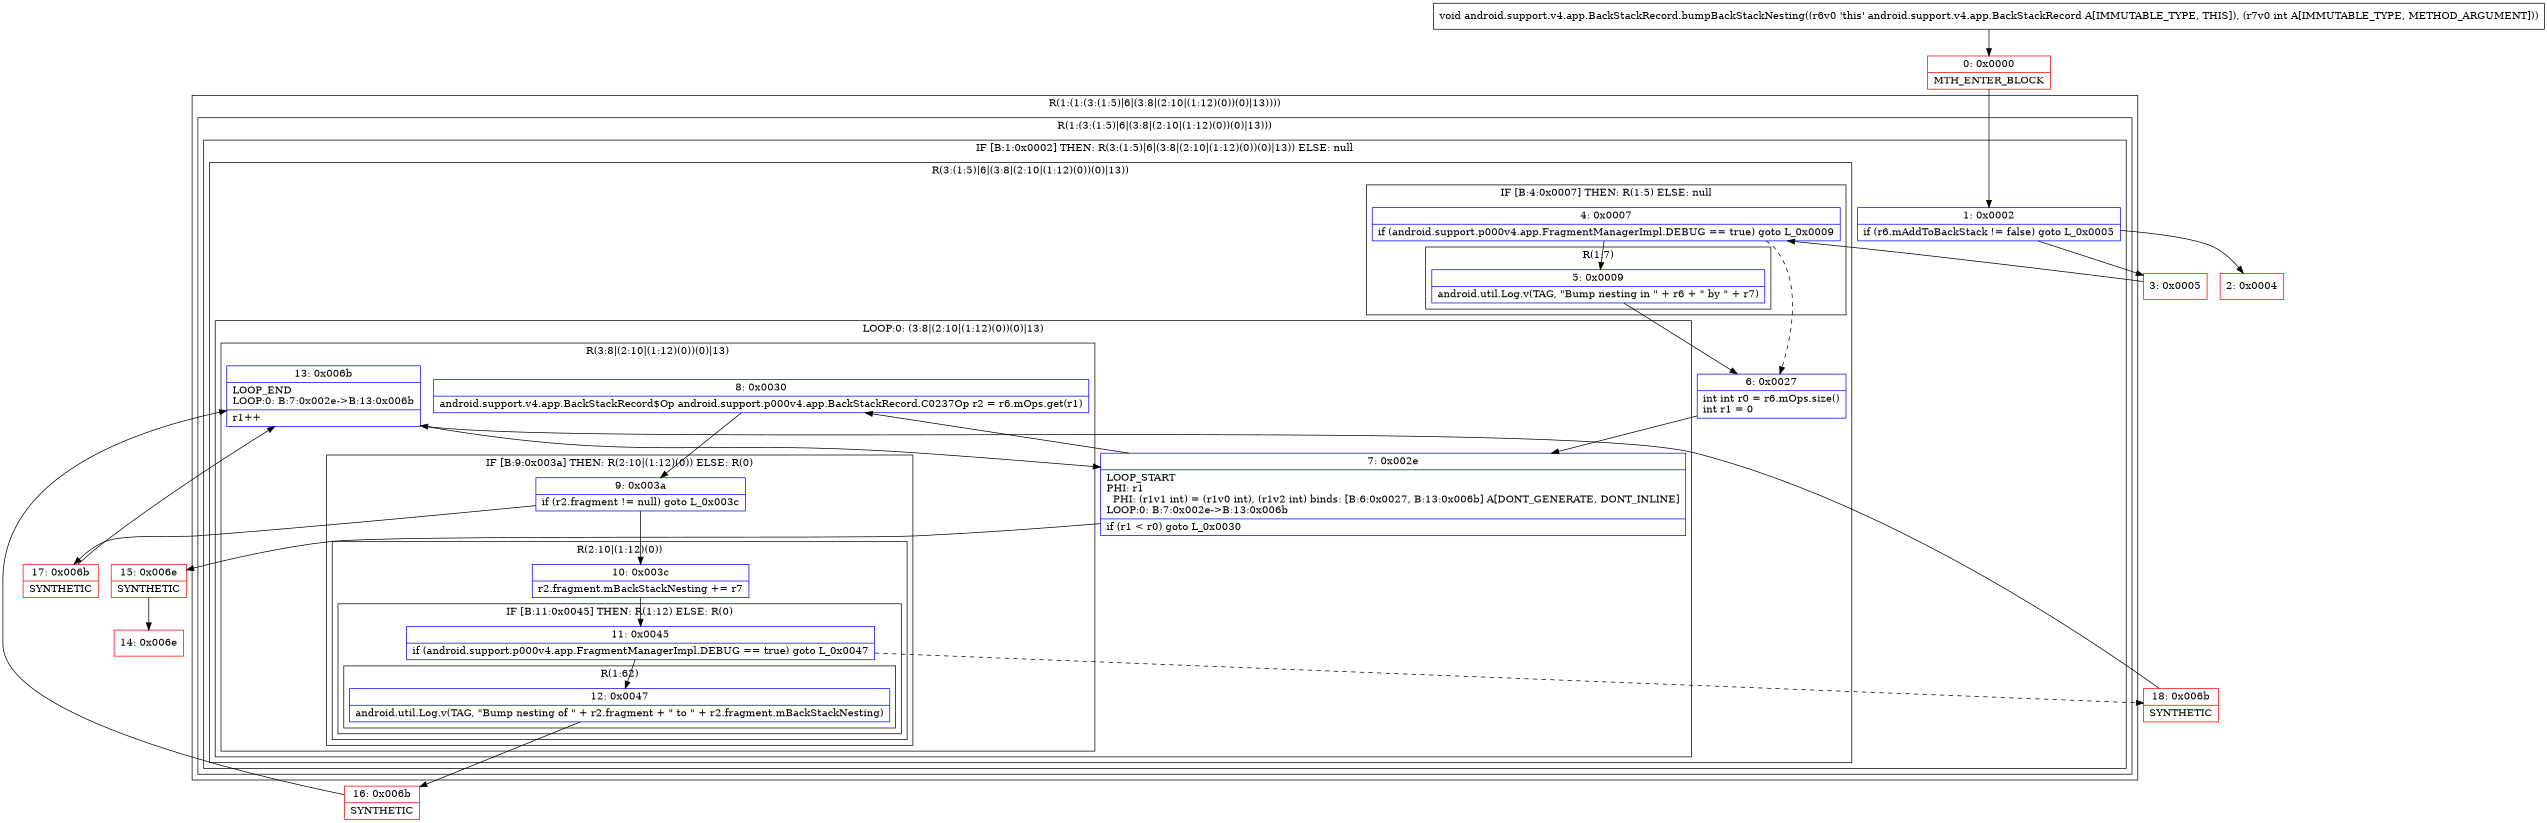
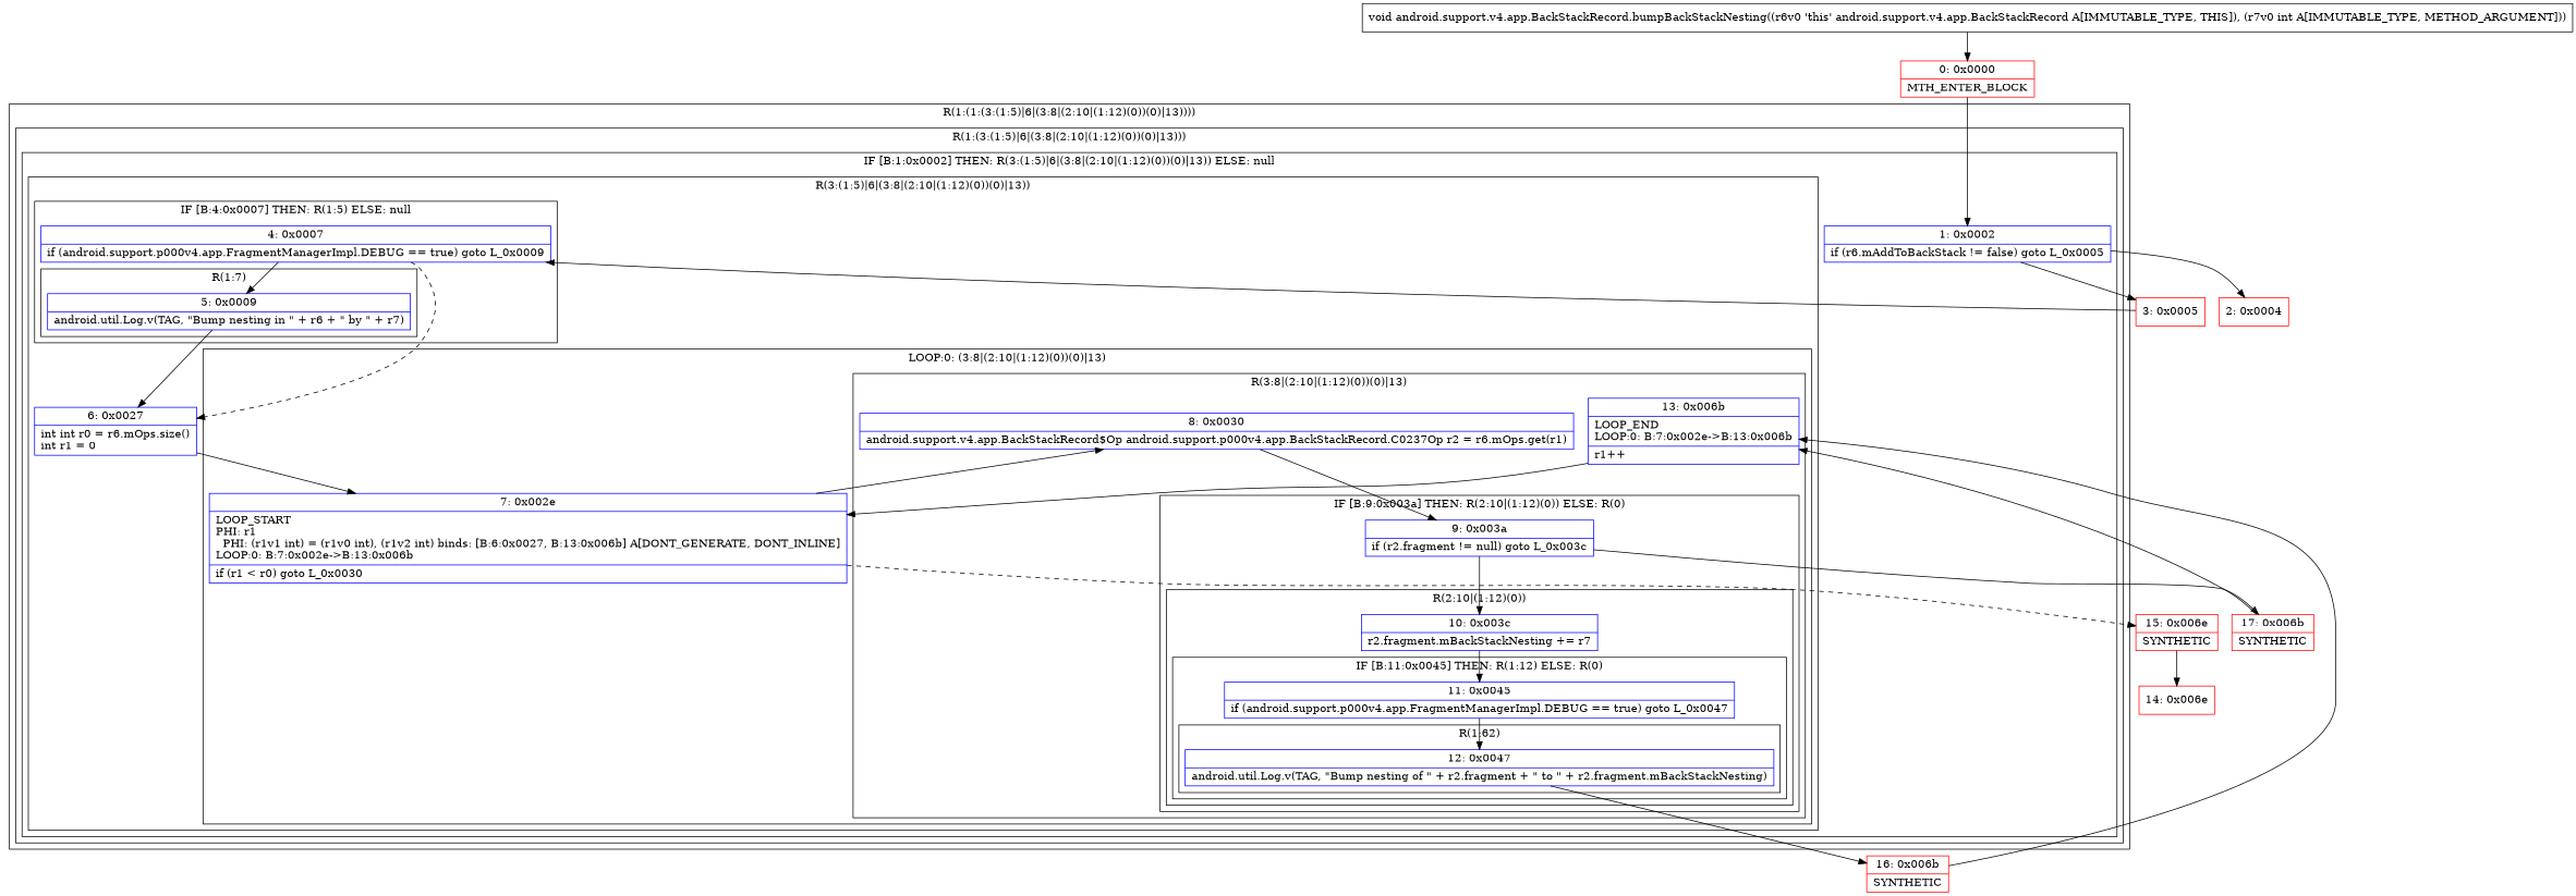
  digraph {
    node [color=blue shape=record]
    n1 [label="{5\:\ 0x0009|android.util.Log.v(TAG, \"Bump nesting in \" + r6 + \" by \" + r7)\l}"]
    n2 [label="{4\:\ 0x0007|if (android.support.p000v4.app.FragmentManagerImpl.DEBUG == true) goto L_0x0009\l}"]
    n3 [label="{12\:\ 0x0047|android.util.Log.v(TAG, \"Bump nesting of \" + r2.fragment + \" to \" + r2.fragment.mBackStackNesting)\l}"]
    n4 [label="{11\:\ 0x0045|if (android.support.p000v4.app.FragmentManagerImpl.DEBUG == true) goto L_0x0047\l}"]
    n5 [label="{10\:\ 0x003c|r2.fragment.mBackStackNesting += r7\l}"]
    n6 [label="{9\:\ 0x003a|if (r2.fragment != null) goto L_0x003c\l}"]
    n7 [label="{8\:\ 0x0030|android.support.v4.app.BackStackRecord$Op android.support.p000v4.app.BackStackRecord.C0237Op r2 = r6.mOps.get(r1)\l}"]
    n8 [label="{13\:\ 0x006b|LOOP_END\lLOOP:0: B:7:0x002e\-\>B:13:0x006b\l|r1++\l}"]
    n9 [label="{7\:\ 0x002e|LOOP_START\lPHI: r1 \l  PHI: (r1v1 int) = (r1v0 int), (r1v2 int) binds: [B:6:0x0027, B:13:0x006b] A[DONT_GENERATE, DONT_INLINE]\lLOOP:0: B:7:0x002e\-\>B:13:0x006b\l|if (r1 \< r0) goto L_0x0030\l}"]
    n10 [label="{6\:\ 0x0027|int int r0 = r6.mOps.size()\lint r1 = 0\l}"]
    n11 [label="{1\:\ 0x0002|if (r6.mAddToBackStack != false) goto L_0x0005\l}"]
    n12 [color=red label="{16\:\ 0x006b|SYNTHETIC\l}"]
-   n13 [color=red label="{18\:\ 0x006b|SYNTHETIC\l}"]
    n14 [color=red label="{17\:\ 0x006b|SYNTHETIC\l}"]
    n15 [color=red label="{15\:\ 0x006e|SYNTHETIC\l}"]
    n16 [color=red label="{2\:\ 0x0004}"]
    n17 [color=red label="{3\:\ 0x0005}"]
    n18 [color=red label="{14\:\ 0x006e}"]
    n19 [color=red label="{0\:\ 0x0000|MTH_ENTER_BLOCK\l}"]
    n20 [label="{void android.support.v4.app.BackStackRecord.bumpBackStackNesting((r6v0 'this' android.support.v4.app.BackStackRecord A[IMMUTABLE_TYPE, THIS]), (r7v0 int A[IMMUTABLE_TYPE, METHOD_ARGUMENT])) }" color=""]
    subgraph cluster_1 {
      label="R(1:(1:(3:(1:5)|6|(3:8|(2:10|(1:12)(0))(0)|13))))"
      subgraph cluster_2 {
        label="R(1:(3:(1:5)|6|(3:8|(2:10|(1:12)(0))(0)|13)))"
        subgraph cluster_3 {
          label="IF [B:1:0x0002] THEN: R(3:(1:5)|6|(3:8|(2:10|(1:12)(0))(0)|13)) ELSE: null"
          n11
          subgraph cluster_4 {
            label="R(3:(1:5)|6|(3:8|(2:10|(1:12)(0))(0)|13))"
            n10
            subgraph cluster_5 {
              label="IF [B:4:0x0007] THEN: R(1:5) ELSE: null"
              n2
              subgraph cluster_6 {
                label="R(1:7)"
                n1
              }
            }
            subgraph cluster_7 {
              label="LOOP:0: (3:8|(2:10|(1:12)(0))(0)|13)"
              n9
              subgraph cluster_8 {
                label="R(3:8|(2:10|(1:12)(0))(0)|13)"
                n7
                n8
                subgraph cluster_9 {
                  label="IF [B:9:0x003a] THEN: R(2:10|(1:12)(0)) ELSE: R(0)"
                  n6
                  subgraph cluster_10 {
                    label="R(2:10|(1:12)(0))"
                    n5
                    subgraph cluster_11 {
                      label="IF [B:11:0x0045] THEN: R(1:12) ELSE: R(0)"
                      n4
                      subgraph cluster_12 {
                        label="R(1:62)"
                        n3
                      }
                      subgraph cluster_13 {
                        label="R(0)"
                      }
                    }
                  }
                  subgraph cluster_14 {
                    label="R(0)"
                  }
                }
              }
            }
          }
        }
      }
    }
    n1 -> n10
    n2 -> n1
    n2 -> n10 [style=dashed]
    n3 -> n12
    n4 -> n3
-   n4 -> n13 [style=dashed]
    n5 -> n4
    n6 -> n5
    n6 -> n14 [style=solid]
    n7 -> n6
    n8 -> n9
    n9 -> n7
-   n9 -> n15 [style=solid]
+   n9 -> n15 [style=dashed]
    n10 -> n9
    n11 -> n16 [style=solid]
    n11 -> n17
    n12 -> n8
-   n13 -> n8
    n14 -> n8
    n15 -> n18
    n17 -> n2
    n19 -> n11
    n20 -> n19
  }
